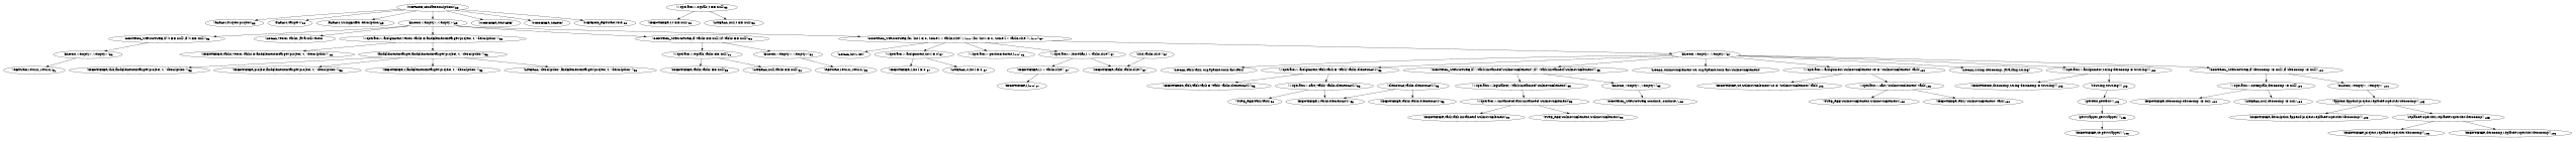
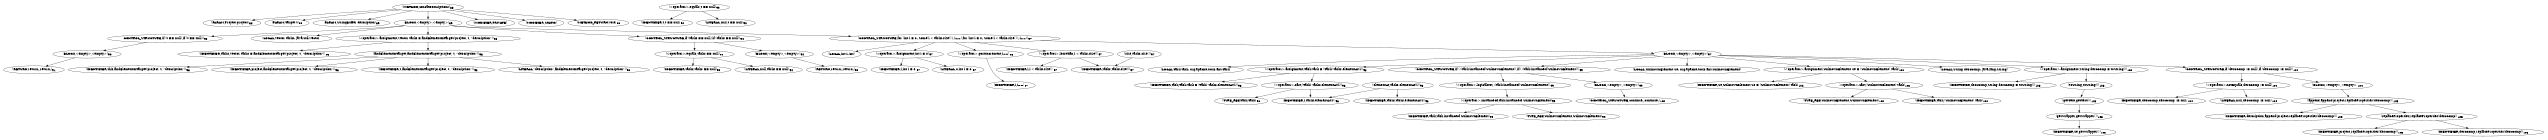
  digraph {
    n1 [label=<(METHOD,concatDescriptions)<SUB>88</SUB>>]
    n2 [label=<(PARAM,Project project)<SUB>88</SUB>>]
    n3 [label=<(PARAM,Target t)<SUB>88</SUB>>]
    n4 [label=<(PARAM,StringBuffer description)<SUB>89</SUB>>]
    n5 [label=<(BLOCK,&lt;empty&gt;,&lt;empty&gt;)<SUB>89</SUB>>]
    n6 [label=<(MODIFIER,PRIVATE)>]
    n7 [label=<(MODIFIER,STATIC)>]
    n8 [label=<(METHOD_RETURN,void)<SUB>88</SUB>>]
    n9 [label=<(CONTROL_STRUCTURE,if (t == null),if (t == null))<SUB>90</SUB>>]
    n10 [label=<(LOCAL,Vector tasks: java.util.Vector)>]
    n11 [label=<(&lt;operator&gt;.assignment,Vector tasks = findElementInTarget(project, t, &quot;description&quot;))<SUB>93</SUB>>]
    n12 [label=<(CONTROL_STRUCTURE,if (tasks == null),if (tasks == null))<SUB>94</SUB>>]
    n13 [label=<(CONTROL_STRUCTURE,for (int i = 0; Some(i &lt; tasks.size()); i++),for (int i = 0; Some(i &lt; tasks.size()); i++))<SUB>97</SUB>>]
    n14 [label=<(BLOCK,&lt;empty&gt;,&lt;empty&gt;)<SUB>90</SUB>>]
    n15 [label=<(IDENTIFIER,tasks,Vector tasks = findElementInTarget(project, t, &quot;description&quot;))<SUB>93</SUB>>]
    n16 [label=<(findElementInTarget,findElementInTarget(project, t, &quot;description&quot;))<SUB>93</SUB>>]
    n17 [label=<(&lt;operator&gt;.equals,tasks == null)<SUB>94</SUB>>]
    n18 [label=<(BLOCK,&lt;empty&gt;,&lt;empty&gt;)<SUB>94</SUB>>]
    n19 [label=<(LOCAL,int i: int)>]
    n20 [label=<(&lt;operator&gt;.assignment,int i = 0)<SUB>97</SUB>>]
    n21 [label=<(&lt;operator&gt;.lessThan,i &lt; tasks.size())<SUB>97</SUB>>]
    n22 [label=<(&lt;operator&gt;.postIncrement,i++)<SUB>98</SUB>>]
    n23 [label=<(BLOCK,&lt;empty&gt;,&lt;empty&gt;)<SUB>97</SUB>>]
    n24 [label=<(&lt;operator&gt;.equals,t == null)<SUB>90</SUB>>]
    n25 [label=<(IDENTIFIER,t,t == null)<SUB>90</SUB>>]
    n26 [label=<(LITERAL,null,t == null)<SUB>90</SUB>>]
    n27 [label=<(RETURN,return;,return;)<SUB>91</SUB>>]
    n28 [label=<(IDENTIFIER,this,findElementInTarget(project, t, &quot;description&quot;))<SUB>93</SUB>>]
    n29 [label=<(IDENTIFIER,project,findElementInTarget(project, t, &quot;description&quot;))<SUB>93</SUB>>]
    n30 [label=<(IDENTIFIER,t,findElementInTarget(project, t, &quot;description&quot;))<SUB>93</SUB>>]
    n31 [label=<(LITERAL,&quot;description&quot;,findElementInTarget(project, t, &quot;description&quot;))<SUB>93</SUB>>]
    n32 [label=<(IDENTIFIER,tasks,tasks == null)<SUB>95</SUB>>]
    n33 [label=<(LITERAL,null,tasks == null)<SUB>94</SUB>>]
    n34 [label=<(RETURN,return;,return;)<SUB>95</SUB>>]
    n35 [label=<(IDENTIFIER,i,int i = 0)<SUB>97</SUB>>]
    n36 [label=<(LITERAL,0,int i = 0)<SUB>97</SUB>>]
    n37 [label=<(IDENTIFIER,i,i &lt; tasks.size())<SUB>97</SUB>>]
    n38 [label=<(IDENTIFIER,tasks,tasks.size())<SUB>97</SUB>>]
    n39 [label=<(IDENTIFIER,i,i++)<SUB>97</SUB>>]
    n40 [label=<(LOCAL,Task task: org.apache.tools.ant.Task)>]
    n41 [label=<(&lt;operator&gt;.assignment,Task task = (Task) tasks.elementAt(i))<SUB>98</SUB>>]
    n42 [label=<(CONTROL_STRUCTURE,if (!(task instanceof UnknownElement)),if (!(task instanceof UnknownElement)))<SUB>99</SUB>>]
    n43 [label=<(LOCAL,UnknownElement ue: org.apache.tools.ant.UnknownElement)>]
    n44 [label=<(&lt;operator&gt;.assignment,UnknownElement ue = (UnknownElement) task)<SUB>102</SUB>>]
    n45 [label=<(LOCAL,String descComp: java.lang.String)>]
    n46 [label=<(&lt;operator&gt;.assignment,String descComp = toString())<SUB>103</SUB>>]
    n47 [label=<(CONTROL_STRUCTURE,if (descComp != null),if (descComp != null))<SUB>104</SUB>>]
    n48 [label=<(size,tasks.size())<SUB>97</SUB>>]
    n49 [label=<(IDENTIFIER,task,Task task = (Task) tasks.elementAt(i))<SUB>98</SUB>>]
    n50 [label=<(&lt;operator&gt;.cast,(Task) tasks.elementAt(i))<SUB>98</SUB>>]
    n51 [label=<(&lt;operator&gt;.logicalNot,!(task instanceof UnknownElement))<SUB>99</SUB>>]
    n52 [label=<(BLOCK,&lt;empty&gt;,&lt;empty&gt;)<SUB>99</SUB>>]
    n53 [label=<(IDENTIFIER,ue,UnknownElement ue = (UnknownElement) task)<SUB>102</SUB>>]
    n54 [label=<(&lt;operator&gt;.cast,(UnknownElement) task)<SUB>102</SUB>>]
    n55 [label=<(IDENTIFIER,descComp,String descComp = toString())<SUB>103</SUB>>]
    n56 [label=<(toString,toString())<SUB>103</SUB>>]
    n57 [label=<(&lt;operator&gt;.notEquals,descComp != null)<SUB>104</SUB>>]
    n58 [label=<(BLOCK,&lt;empty&gt;,&lt;empty&gt;)<SUB>104</SUB>>]
    n59 [label=<(TYPE_REF,Task,Task)<SUB>98</SUB>>]
    n60 [label=<(IDENTIFIER,i,tasks.elementAt(i))<SUB>98</SUB>>]
    n61 [label=<(elementAt,tasks.elementAt(i))<SUB>98</SUB>>]
    n62 [label=<(IDENTIFIER,tasks,tasks.elementAt(i))<SUB>98</SUB>>]
    n63 [label=<(&lt;operator&gt;.instanceOf,task instanceof UnknownElement)<SUB>99</SUB>>]
    n64 [label=<(CONTROL_STRUCTURE,continue;,continue;)<SUB>100</SUB>>]
    n65 [label=<(IDENTIFIER,task,task instanceof UnknownElement)<SUB>99</SUB>>]
    n66 [label=<(TYPE_REF,UnknownElement,UnknownElement)<SUB>99</SUB>>]
    n67 [label=<(TYPE_REF,UnknownElement,UnknownElement)<SUB>102</SUB>>]
    n68 [label=<(IDENTIFIER,task,(UnknownElement) task)<SUB>102</SUB>>]
    n69 [label=<(getText,getText())<SUB>103</SUB>>]
    n70 [label=<(getWrapper,getWrapper())<SUB>103</SUB>>]
    n71 [label=<(IDENTIFIER,ue,getWrapper())<SUB>103</SUB>>]
    n72 [label=<(IDENTIFIER,descComp,descComp != null)<SUB>104</SUB>>]
    n73 [label=<(LITERAL,null,descComp != null)<SUB>104</SUB>>]
    n74 [label=<(append,append(project.replaceProperties(descComp)))<SUB>105</SUB>>]
    n75 [label=<(IDENTIFIER,description,append(project.replaceProperties(descComp)))<SUB>105</SUB>>]
    n76 [label=<(replaceProperties,replaceProperties(descComp))<SUB>105</SUB>>]
    n77 [label=<(IDENTIFIER,project,replaceProperties(descComp))<SUB>105</SUB>>]
    n78 [label=<(IDENTIFIER,descComp,replaceProperties(descComp))<SUB>105</SUB>>]
    n1 -> n2
    n1 -> n3
    n1 -> n4
    n1 -> n5
    n1 -> n6
    n1 -> n7
    n1 -> n8
    n5 -> n9
    n5 -> n10
    n5 -> n11
    n5 -> n12
    n5 -> n13
    n9 -> n14
    n11 -> n15
    n11 -> n16
    n12 -> n17
    n12 -> n18
    n13 -> n19
    n13 -> n20
    n13 -> n21
    n13 -> n22
    n13 -> n23
    n14 -> n27
    n16 -> n28
    n16 -> n29
    n16 -> n30
    n16 -> n31
    n17 -> n32
    n17 -> n33
    n18 -> n34
    n20 -> n35
    n20 -> n36
    n21 -> n37
    n21 -> n38
-   n37 -> n39
+   n22 -> n39
    n23 -> n40
    n23 -> n41
    n23 -> n42
    n23 -> n43
    n23 -> n44
    n23 -> n45
    n23 -> n46
    n23 -> n47
    n24 -> n25
    n24 -> n26
    n41 -> n49
    n41 -> n50
    n42 -> n51
    n42 -> n52
    n44 -> n53
    n44 -> n54
    n46 -> n55
    n46 -> n56
    n47 -> n57
    n47 -> n58
    n48 -> n38
    n50 -> n59
    n50 -> n60
    n51 -> n63
    n52 -> n64
    n54 -> n67
    n54 -> n68
    n56 -> n69
    n57 -> n72
    n57 -> n73
    n58 -> n74
    n61 -> n60
    n61 -> n62
    n63 -> n65
    n63 -> n66
    n69 -> n70
    n70 -> n71
    n74 -> n75
    n74 -> n76
    n76 -> n77
    n76 -> n78
  }
